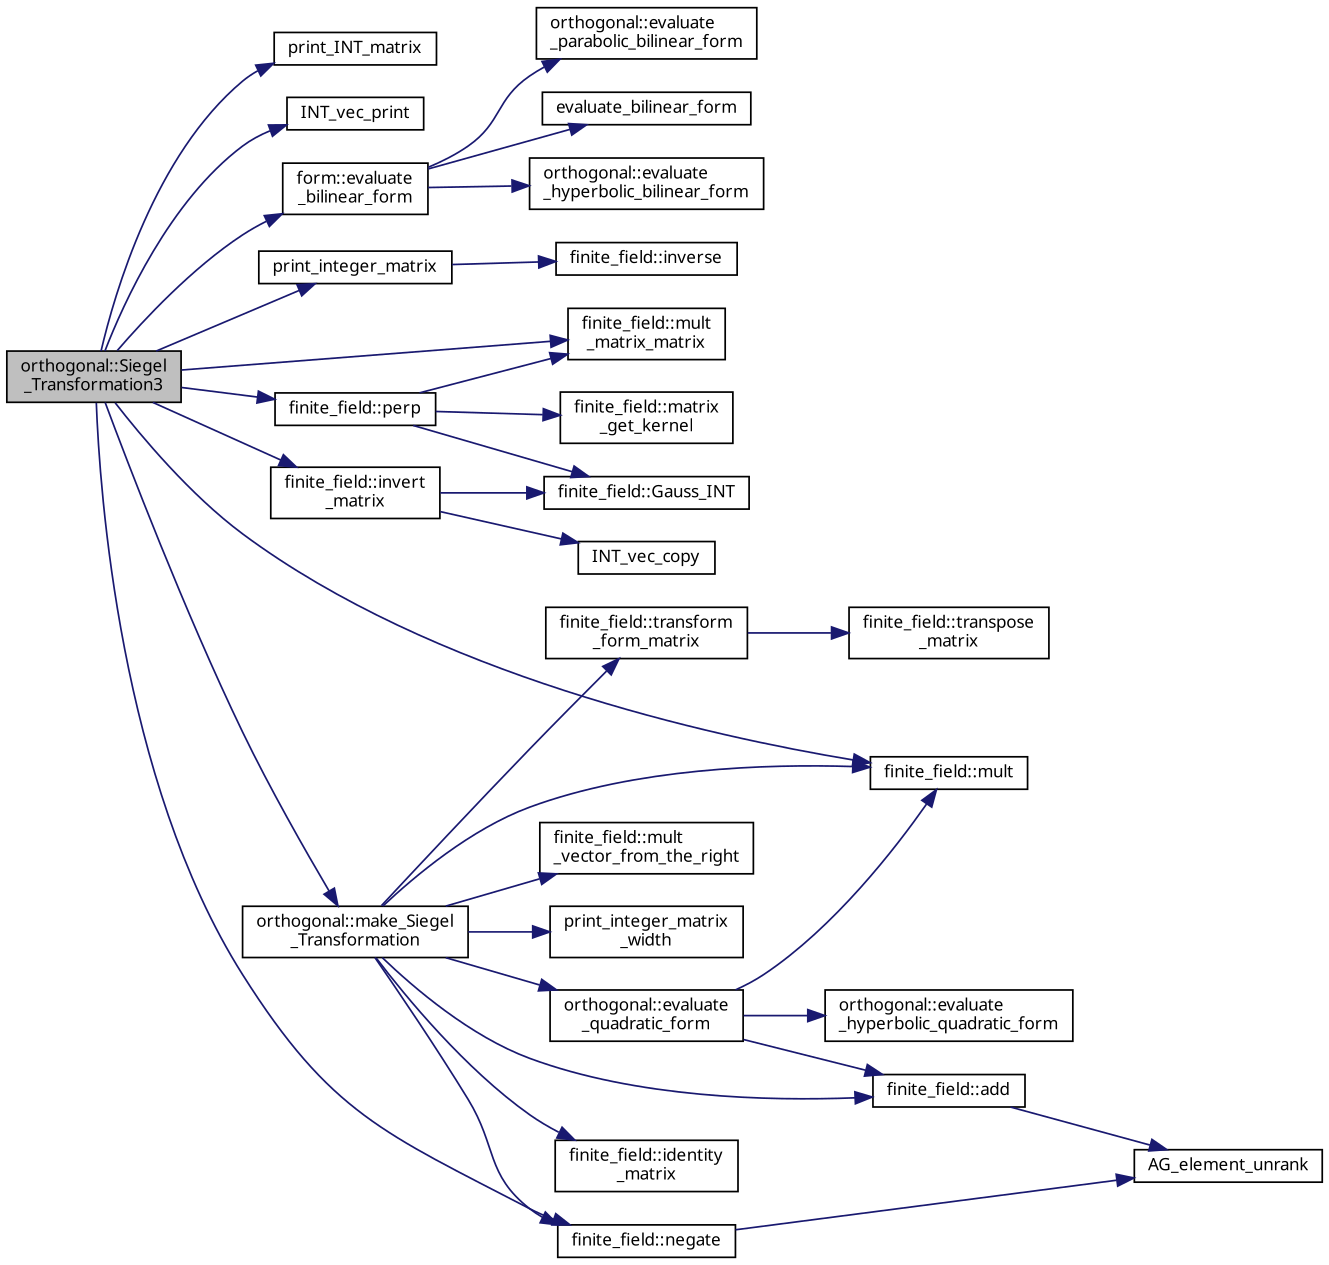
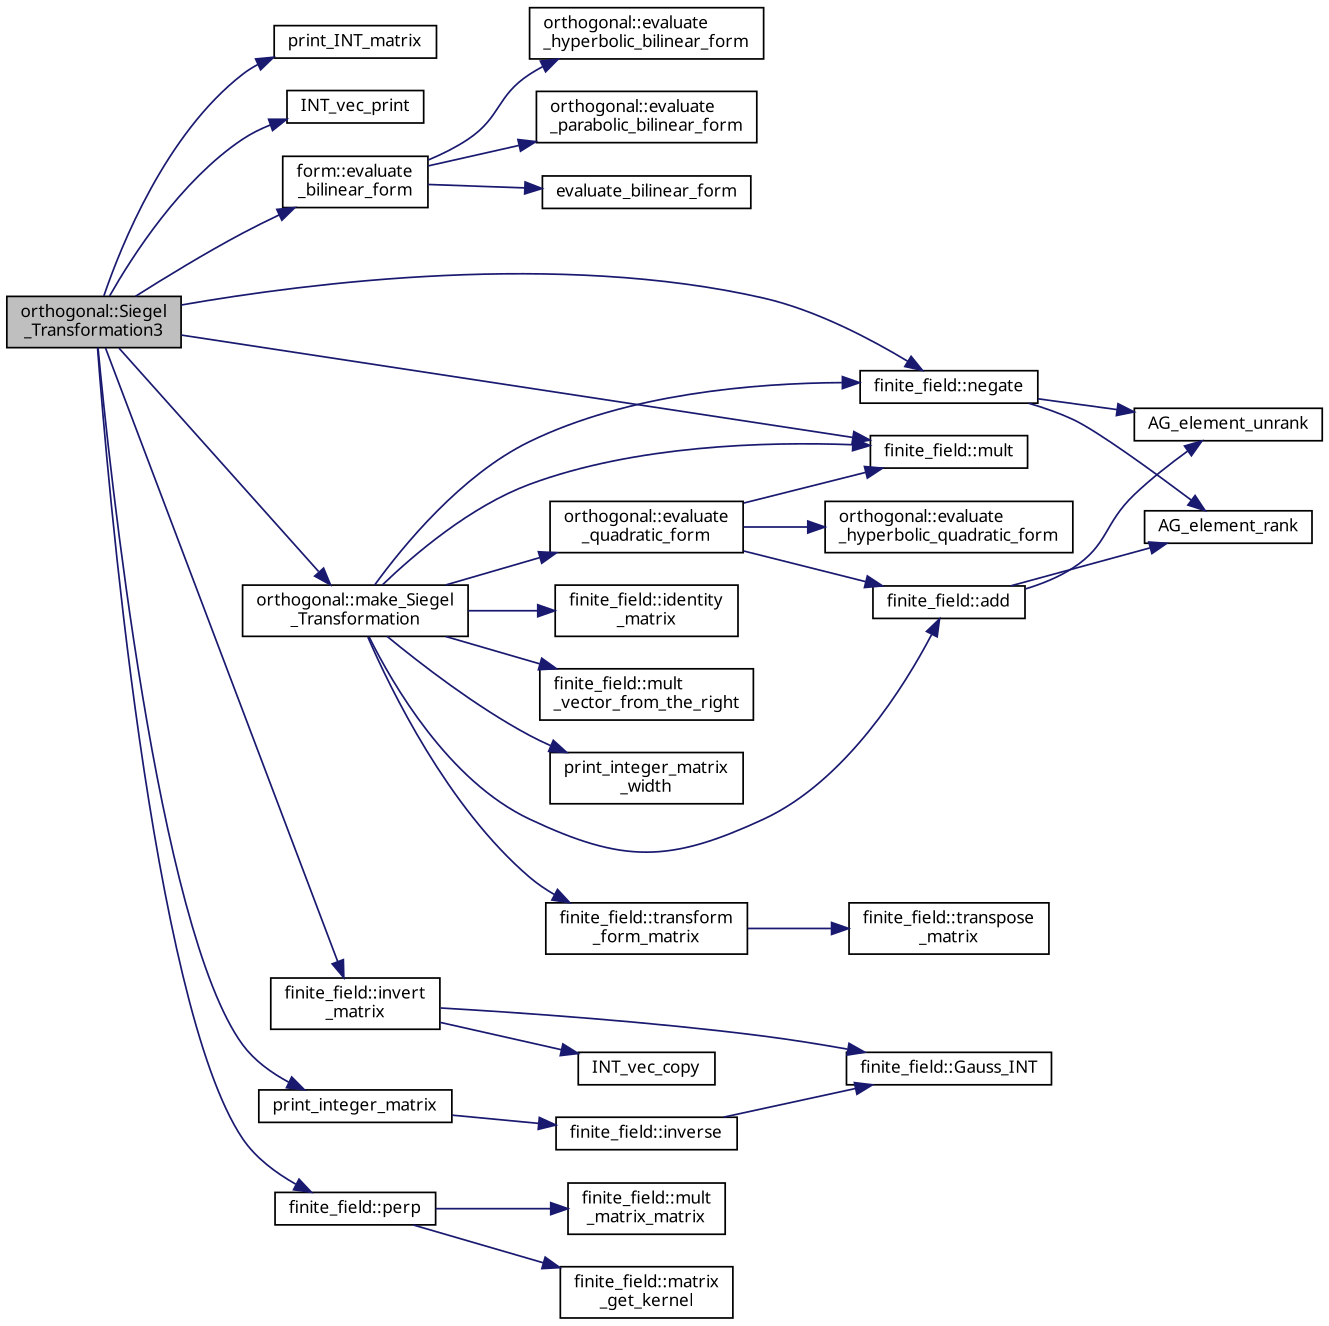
  digraph {
    fontname="Noto Sans"
    rankdir=LR
    node [color=black fillcolor=white fontname="Noto Sans" fontsize=10 shape=record style=filled]
    edge [color=midnightblue fontname="Noto Sans" fontsize=10 labelfontname=Helvetica labelfontsize=10 style=solid]
    n1 [fillcolor=grey75 fontcolor=black height=0.2 label="orthogonal::Siegel\l_Transformation3" width=0.4]
    n2 [height=0.2 label=print_INT_matrix width=0.4]
    n3 [height=0.2 label=INT_vec_print width=0.4]
    n4 [height=0.2 label="form::evaluate\l_bilinear_form" width=0.4]
    n5 [height=0.2 label="finite_field::mult" width=0.4]
    n6 [height=0.2 label=print_integer_matrix width=0.4]
    n7 [height=0.2 label="finite_field::perp" width=0.4]
    n8 [height=0.2 label="finite_field::mult\l_matrix_matrix" width=0.4]
    n9 [height=0.2 label="finite_field::invert\l_matrix" width=0.4]
    n10 [height=0.2 label="finite_field::negate" width=0.4]
    n11 [height=0.2 label="orthogonal::make_Siegel\l_Transformation" width=0.4]
    n12 [height=0.2 label="orthogonal::evaluate\l_hyperbolic_bilinear_form" width=0.4]
    n13 [height=0.2 label="orthogonal::evaluate\l_parabolic_bilinear_form" width=0.4]
    n14 [height=0.2 label=evaluate_bilinear_form width=0.4]
    n15 [height=0.2 label="finite_field::inverse" width=0.4]
    n16 [height=0.2 label="finite_field::Gauss_INT" width=0.4]
    n17 [height=0.2 label="finite_field::matrix\l_get_kernel" width=0.4]
    n18 [height=0.2 label=INT_vec_copy width=0.4]
    n19 [height=0.2 label=AG_element_unrank width=0.4]
+   n20 [height=0.2 label=AG_element_rank width=0.4]
    n21 [height=0.2 label="orthogonal::evaluate\l_quadratic_form" width=0.4]
    n22 [height=0.2 label="finite_field::add" width=0.4]
    n23 [height=0.2 label="finite_field::identity\l_matrix" width=0.4]
    n24 [height=0.2 label="finite_field::mult\l_vector_from_the_right" width=0.4]
    n25 [height=0.2 label="print_integer_matrix\l_width" width=0.4]
    n26 [height=0.2 label="finite_field::transform\l_form_matrix" width=0.4]
    n27 [height=0.2 label="orthogonal::evaluate\l_hyperbolic_quadratic_form" width=0.4]
    n28 [height=0.2 label="finite_field::transpose\l_matrix" width=0.4]
    n1 -> n2
    n1 -> n3
    n1 -> n4
    n1 -> n5
    n1 -> n6
    n1 -> n7
-   n1 -> n8
    n1 -> n9
    n1 -> n10
    n1 -> n11
    n4 -> n12
    n4 -> n13
    n4 -> n14
    n6 -> n15
    n7 -> n8
-   n7 -> n16
+   n15 -> n16
    n7 -> n17
    n9 -> n16
    n9 -> n18
    n10 -> n19
+   n10 -> n20
    n11 -> n5
    n11 -> n10
    n11 -> n21
    n11 -> n22
    n11 -> n23
    n11 -> n24
    n11 -> n25
    n11 -> n26
    n21 -> n5
    n21 -> n22
    n21 -> n27
    n22 -> n19
+   n22 -> n20
    n26 -> n28
  }
